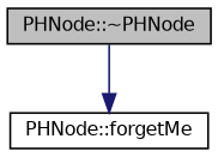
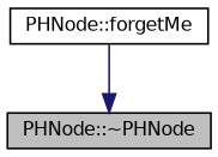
  digraph {
    rankdir=TB
    fontname="DejaVu Sans"
    node [color=black fontname="DejaVu Sans" fontsize=10 shape=record]
    n1 [fillcolor=grey75 fontcolor=black height=0.2 label="PHNode::~PHNode" style=filled width=0.4]
    n2 [height=0.2 label="PHNode::forgetMe" width=0.4]
-   n1 -> n2 [color=midnightblue fontname="DejaVu Sans" fontsize=10 labelfontname=FreeSans labelfontsize=10 style=solid]
+   n2 -> n1 [color=midnightblue fontname="DejaVu Sans" fontsize=10 labelfontname=FreeSans labelfontsize=10 style=solid]
  }
